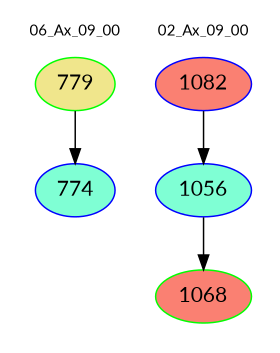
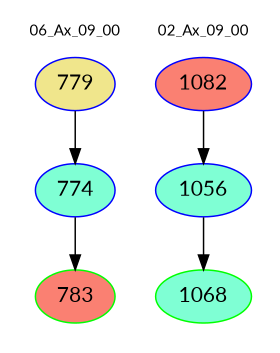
  digraph {
    fontname=Lato
    node [color=green fillcolor=aquamarine fontname=Lato style=filled]
    edge [color=black fontname=Lato]
-   n1 [fillcolor=khaki label=779]
+   n1 [color=blue fillcolor=khaki label=779]
    n2 [color=blue label=774]
+   n3 [fillcolor=salmon label=783]
    n4 [color=blue fillcolor=salmon label=1082]
    n5 [color=blue label=1056]
-   n6 [fillcolor=salmon label=1068]
+   n6 [label=1068]
    subgraph cluster_1 {
      color=white
      fontsize=10
      label="06_Ax_09_00"
      n1
      n2
+     n3
    }
    subgraph cluster_2 {
      color=white
      fontsize=10
      label="02_Ax_09_00"
      n4
      n5
      n6
    }
    n1 -> n2
+   n2 -> n3
    n4 -> n5
    n5 -> n6
  }
